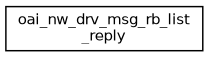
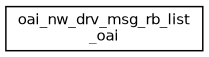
  digraph {
    rankdir=LR
-   n1 [color=black fillcolor=white fontname=Helvetica fontsize=10 height=0.2 label="oai_nw_drv_msg_rb_list\l_reply" shape=record style=filled width=0.4]
+   n1 [color=black fillcolor=white fontname=Helvetica fontsize=10 height=0.2 label="oai_nw_drv_msg_rb_list\l_oai" shape=record style=filled width=0.4]
  }
